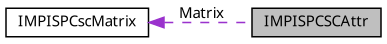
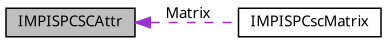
  digraph {
    rankdir=LR
    fontname="Noto Sans"
    node [color=black fontname="Noto Sans" fontsize=10 shape=record style=filled]
    n1 [fillcolor=grey75 fontcolor=black height=0.2 label=IMPISPCSCAttr width=0.4]
    n2 [fillcolor=white height=0.2 label=IMPISPCscMatrix width=0.4]
-   n2 -> n1 [color=darkorchid3 dir=back fontname="Noto Sans" fontsize=10 label=" Matrix" labelfontname=Helvetica labelfontsize=10 style=dashed]
+   n1 -> n2 [color=darkorchid3 dir=back fontname="Noto Sans" fontsize=10 label=" Matrix" labelfontname=Helvetica labelfontsize=10 style=dashed]
  }
